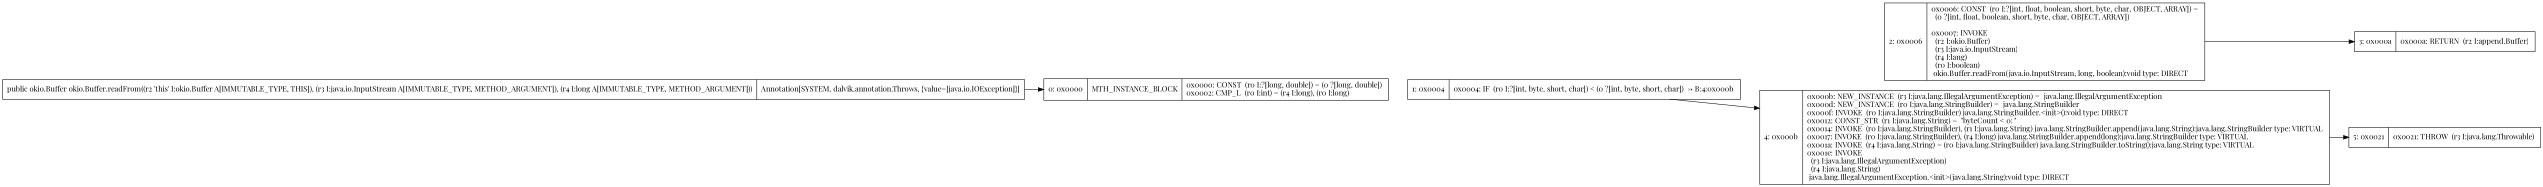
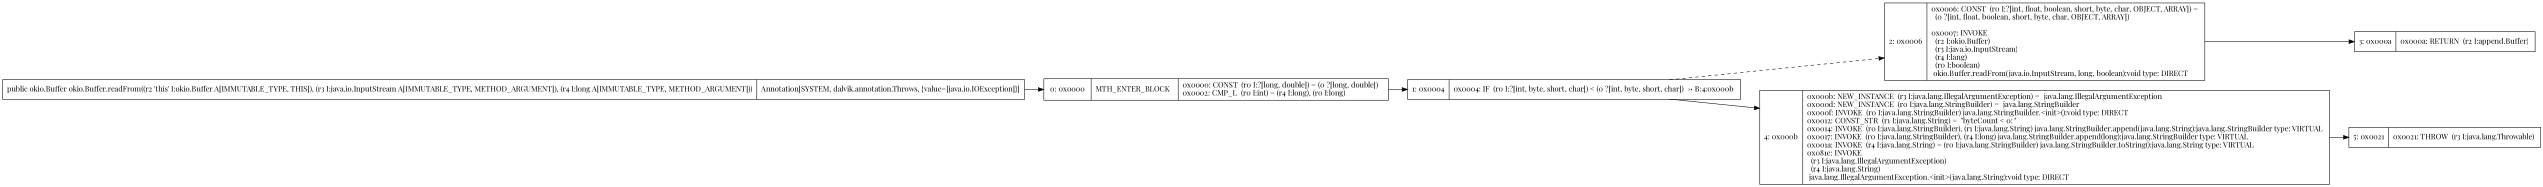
  digraph {
    fontname="Playfair Display"
    rankdir=LR
    node [fontname="Playfair Display" shape=record]
    edge [fontname="Playfair Display"]
-   n1 [label="{0\:\ 0x0000|MTH_INSTANCE_BLOCK\l|0x0000: CONST  (r0 I:?[long, double]) = (0 ?[long, double]) \l0x0002: CMP_L  (r0 I:int) = (r4 I:long), (r0 I:long) \l}"]
+   n1 [label="{0\:\ 0x0000|MTH_ENTER_BLOCK\l|0x0000: CONST  (r0 I:?[long, double]) = (0 ?[long, double]) \l0x0002: CMP_L  (r0 I:int) = (r4 I:long), (r0 I:long) \l}"]
    n2 [label="{1\:\ 0x0004|0x0004: IF  (r0 I:?[int, byte, short, char]) \< (0 ?[int, byte, short, char])  \-\> B:4:0x000b \l}"]
    n3 [label="{2\:\ 0x0006|0x0006: CONST  (r0 I:?[int, float, boolean, short, byte, char, OBJECT, ARRAY]) = \l  (0 ?[int, float, boolean, short, byte, char, OBJECT, ARRAY])\l \l0x0007: INVOKE  \l  (r2 I:okio.Buffer)\l  (r3 I:java.io.InputStream)\l  (r4 I:lang)\l  (r0 I:boolean)\l okio.Buffer.readFrom(java.io.InputStream, long, boolean):void type: DIRECT \l}"]
-   n4 [label="{4\:\ 0x000b|0x000b: NEW_INSTANCE  (r3 I:java.lang.IllegalArgumentException) =  java.lang.IllegalArgumentException \l0x000d: NEW_INSTANCE  (r0 I:java.lang.StringBuilder) =  java.lang.StringBuilder \l0x000f: INVOKE  (r0 I:java.lang.StringBuilder) java.lang.StringBuilder.\<init\>():void type: DIRECT \l0x0012: CONST_STR  (r1 I:java.lang.String) =  \"byteCount \< 0: \" \l0x0014: INVOKE  (r0 I:java.lang.StringBuilder), (r1 I:java.lang.String) java.lang.StringBuilder.append(java.lang.String):java.lang.StringBuilder type: VIRTUAL \l0x0017: INVOKE  (r0 I:java.lang.StringBuilder), (r4 I:long) java.lang.StringBuilder.append(long):java.lang.StringBuilder type: VIRTUAL \l0x001a: INVOKE  (r4 I:java.lang.String) = (r0 I:java.lang.StringBuilder) java.lang.StringBuilder.toString():java.lang.String type: VIRTUAL \l0x001e: INVOKE  \l  (r3 I:java.lang.IllegalArgumentException)\l  (r4 I:java.lang.String)\l java.lang.IllegalArgumentException.\<init\>(java.lang.String):void type: DIRECT \l}"]
+   n4 [label="{4\:\ 0x000b|0x000b: NEW_INSTANCE  (r3 I:java.lang.IllegalArgumentException) =  java.lang.IllegalArgumentException \l0x000d: NEW_INSTANCE  (r0 I:java.lang.StringBuilder) =  java.lang.StringBuilder \l0x000f: INVOKE  (r0 I:java.lang.StringBuilder) java.lang.StringBuilder.\<init\>():void type: DIRECT \l0x0012: CONST_STR  (r1 I:java.lang.String) =  \"byteCount \< 0: \" \l0x0014: INVOKE  (r0 I:java.lang.StringBuilder), (r1 I:java.lang.String) java.lang.StringBuilder.append(java.lang.String):java.lang.StringBuilder type: VIRTUAL \l0x0017: INVOKE  (r0 I:java.lang.StringBuilder), (r4 I:long) java.lang.StringBuilder.append(long):java.lang.StringBuilder type: VIRTUAL \l0x001a: INVOKE  (r4 I:java.lang.String) = (r0 I:java.lang.StringBuilder) java.lang.StringBuilder.toString():java.lang.String type: VIRTUAL \l0x081e: INVOKE  \l  (r3 I:java.lang.IllegalArgumentException)\l  (r4 I:java.lang.String)\l java.lang.IllegalArgumentException.\<init\>(java.lang.String):void type: DIRECT \l}"]
    n5 [label="{3\:\ 0x000a|0x000a: RETURN  (r2 I:append.Buffer) \l}"]
    n6 [label="{5\:\ 0x0021|0x0021: THROW  (r3 I:java.lang.Throwable) \l}"]
    n7 [label="{public okio.Buffer okio.Buffer.readFrom((r2 'this' I:okio.Buffer A[IMMUTABLE_TYPE, THIS]), (r3 I:java.io.InputStream A[IMMUTABLE_TYPE, METHOD_ARGUMENT]), (r4 I:long A[IMMUTABLE_TYPE, METHOD_ARGUMENT]))  | Annotation[SYSTEM, dalvik.annotation.Throws, \{value=[java.io.IOException]\}]\l}"]
+   n1 -> n2
+   n2 -> n3 [style=dashed]
    n2 -> n4
    n3 -> n5
    n4 -> n6
    n7 -> n1
  }
